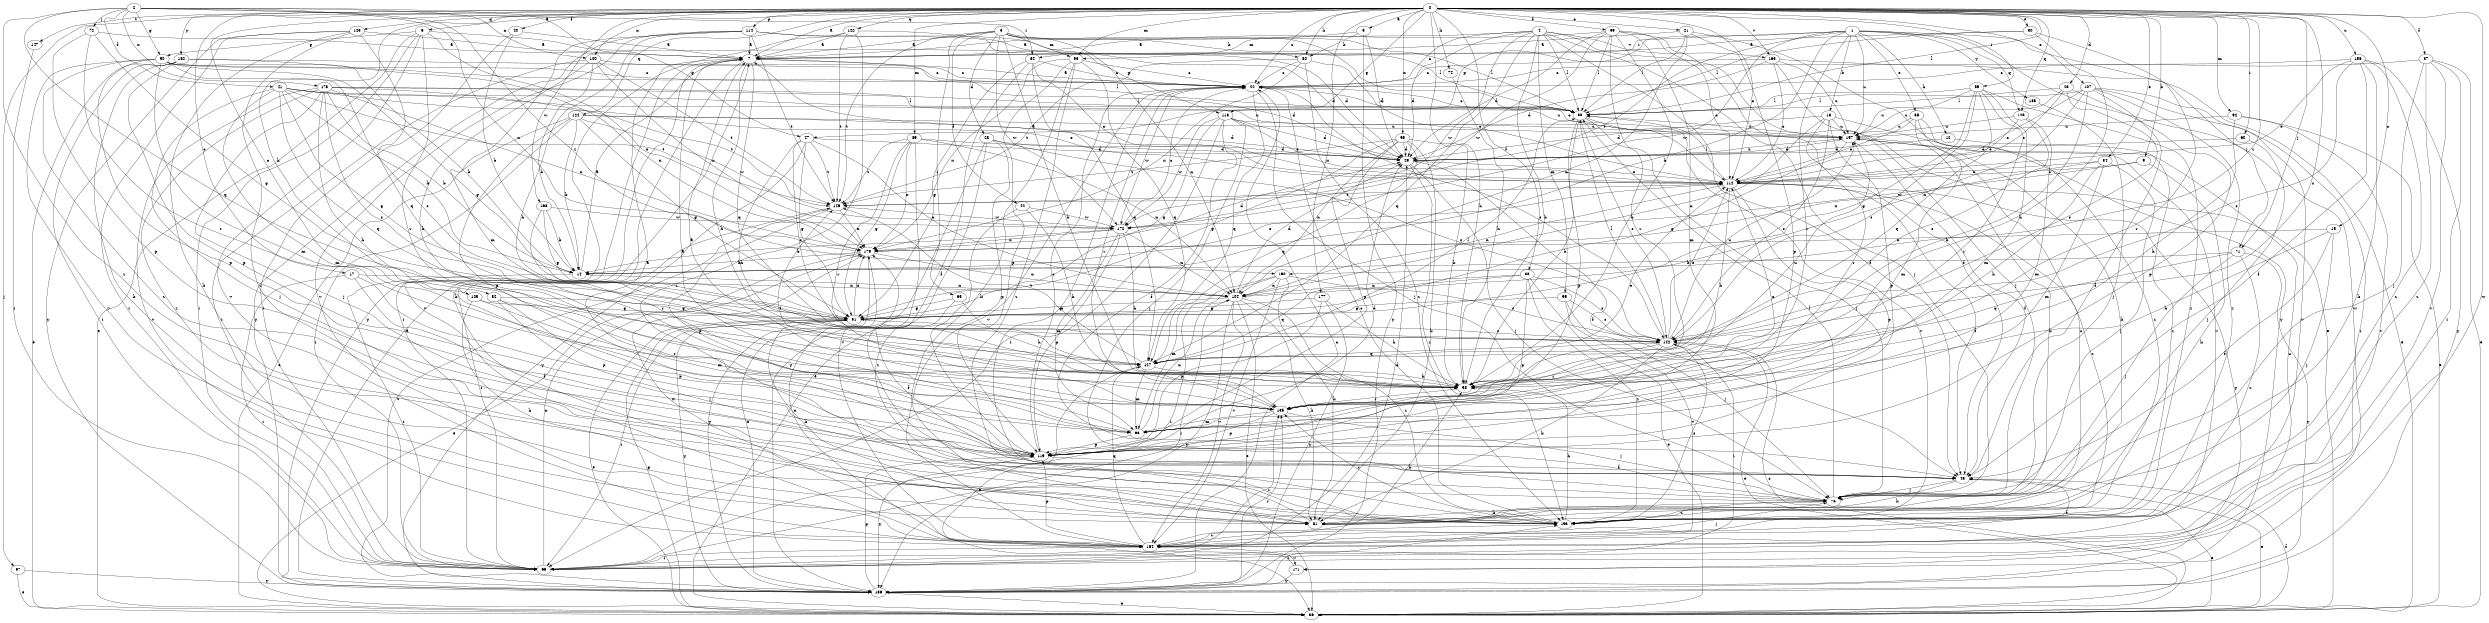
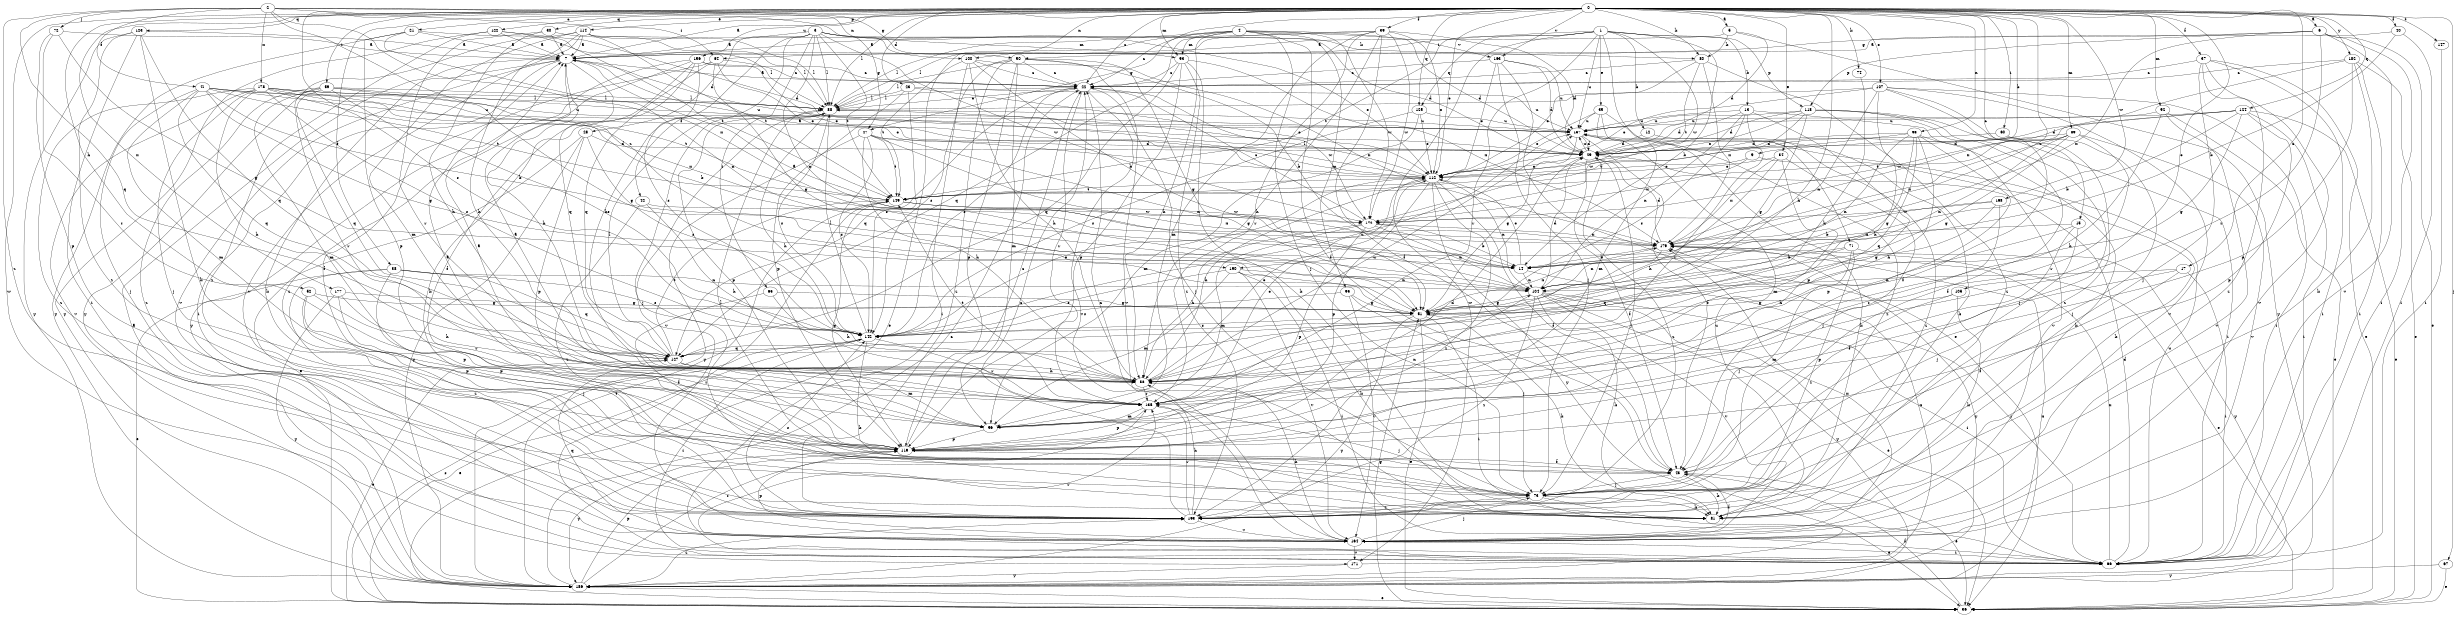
  strict digraph {
    0
    5
    6
    7
    9
    15
    17
    21
    22
    23
    30
    34
    37
    38
    39
    40
    47
    52
    58
    59
    60
    67
    71
    74
    80
    88
    89
    92
    93
    98
    100
    105
    107
    112
    114
    122
    123
    124
    125
    142
    147
    156
    163
    168
    171
    177
    182
    190
    29
    186
    118
    135
    50
    179
    36
    66
    164
    127
    81
    172
    43
    73
    104
    119
    157
    96
    193
    14
    149
    51
    1
    12
    13
    35
    64
-   185
    2
    41
    72
    178
    3
    28
    42
    65
    4
    95
    0 -> 5 [label=a]
    0 -> 6 [label=a]
    0 -> 7 [label=a]
    0 -> 9 [label=b]
    0 -> 15 [label=c]
    0 -> 17 [label=c]
    0 -> 21 [label=c]
    0 -> 22 [label=c]
    0 -> 23 [label=d]
    0 -> 30 [label=e]
    0 -> 34 [label=e]
    0 -> 37 [label=f]
    0 -> 38 [label=f]
    0 -> 39 [label=f]
    0 -> 40 [label=f]
    0 -> 47 [label=g]
    0 -> 52 [label=h]
    0 -> 58 [label=h]
    0 -> 59 [label=i]
    0 -> 60 [label=i]
    0 -> 67 [label=j]
-   0 -> 71 [label=j]
    0 -> 74 [label=k]
    0 -> 80 [label=k]
    0 -> 88 [label=l]
    0 -> 89 [label=m]
    0 -> 92 [label=m]
    0 -> 93 [label=m]
    0 -> 98 [label=n]
    0 -> 100 [label=n]
    0 -> 105 [label=o]
    0 -> 107 [label=o]
    0 -> 112 [label=o]
    0 -> 114 [label=p]
    0 -> 122 [label=q]
    0 -> 123 [label=q]
    0 -> 124 [label=q]
    0 -> 125 [label=q]
    0 -> 142 [label=s]
    0 -> 147 [label=t]
    0 -> 156 [label=u]
    0 -> 163 [label=v]
    0 -> 168 [label=w]
    0 -> 171 [label=w]
    0 -> 177 [label=x]
    0 -> 182 [label=y]
    0 -> 190 [label=z]
    5 -> 7 [label=a]
    5 -> 80 [label=k]
    5 -> 29 [label=d]
    5 -> 186 [label=y]
    6 -> 118 [label=p]
    6 -> 135 [label=r]
    6 -> 50 [label=g]
    6 -> 179 [label=x]
    6 -> 36 [label=e]
    6 -> 66 [label=i]
    6 -> 164 [label=v]
    7 -> 22 [label=a]
    7 -> 58 [label=h]
    7 -> 29 [label=d]
    7 -> 66 [label=i]
    7 -> 164 [label=v]
    7 -> 127 [label=q]
    7 -> 81 [label=k]
    9 -> 112 [label=o]
    9 -> 81 [label=k]
    9 -> 172 [label=w]
    15 -> 58 [label=h]
    15 -> 179 [label=x]
    15 -> 43 [label=f]
    15 -> 73 [label=j]
    17 -> 66 [label=i]
    17 -> 43 [label=f]
    17 -> 104 [label=n]
    17 -> 119 [label=p]
    21 -> 7 [label=a]
    21 -> 88 [label=l]
    21 -> 186 [label=y]
    21 -> 104 [label=n]
    21 -> 119 [label=p]
    22 -> 88 [label=l]
    22 -> 142 [label=s]
    22 -> 135 [label=r]
    22 -> 164 [label=v]
    22 -> 127 [label=q]
    22 -> 172 [label=w]
    22 -> 73 [label=j]
    23 -> 88 [label=l]
    23 -> 112 [label=o]
    23 -> 142 [label=s]
    23 -> 119 [label=p]
    23 -> 157 [label=u]
    30 -> 7 [label=a]
    30 -> 58 [label=h]
    30 -> 88 [label=l]
    30 -> 135 [label=r]
    34 -> 58 [label=h]
    34 -> 112 [label=o]
    34 -> 179 [label=x]
    34 -> 73 [label=j]
    34 -> 96 [label=m]
    37 -> 22 [label=c]
    37 -> 36 [label=e]
    37 -> 66 [label=i]
    37 -> 164 [label=v]
    37 -> 73 [label=j]
    37 -> 193 [label=z]
    38 -> 142 [label=s]
    38 -> 36 [label=e]
    38 -> 127 [label=q]
    38 -> 104 [label=n]
    38 -> 119 [label=p]
    38 -> 193 [label=z]
    39 -> 7 [label=a]
    39 -> 58 [label=h]
    39 -> 88 [label=l]
    39 -> 112 [label=o]
    39 -> 29 [label=d]
    39 -> 135 [label=r]
    39 -> 172 [label=w]
    39 -> 43 [label=f]
    39 -> 96 [label=m]
    40 -> 7 [label=a]
    40 -> 66 [label=i]
    40 -> 14 [label=b]
    47 -> 58 [label=h]
    47 -> 142 [label=s]
    47 -> 29 [label=d]
    47 -> 186 [label=y]
    47 -> 104 [label=n]
    47 -> 149 [label=t]
    47 -> 51 [label=g]
    52 -> 135 [label=r]
    52 -> 73 [label=j]
    52 -> 119 [label=p]
    52 -> 51 [label=g]
    58 -> 112 [label=o]
    58 -> 135 [label=r]
    58 -> 157 [label=u]
    59 -> 88 [label=l]
    59 -> 142 [label=s]
    59 -> 135 [label=r]
    59 -> 127 [label=q]
    59 -> 157 [label=u]
    59 -> 96 [label=m]
    59 -> 193 [label=z]
    59 -> 51 [label=g]
    60 -> 29 [label=d]
    60 -> 73 [label=j]
    67 -> 186 [label=y]
    67 -> 36 [label=e]
    71 -> 186 [label=y]
    71 -> 127 [label=q]
    71 -> 73 [label=j]
    71 -> 193 [label=z]
    71 -> 14 [label=b]
    74 -> 58 [label=h]
    80 -> 22 [label=c]
    80 -> 112 [label=o]
    80 -> 179 [label=x]
    80 -> 193 [label=z]
    80 -> 149 [label=t]
    88 -> 22 [label=c]
    88 -> 58 [label=h]
    88 -> 142 [label=s]
    88 -> 164 [label=v]
    88 -> 73 [label=j]
    88 -> 119 [label=p]
    88 -> 157 [label=u]
    89 -> 29 [label=d]
    89 -> 135 [label=r]
    89 -> 179 [label=x]
    89 -> 164 [label=v]
    89 -> 104 [label=n]
    89 -> 149 [label=t]
    89 -> 51 [label=g]
    92 -> 58 [label=h]
    92 -> 36 [label=e]
    92 -> 164 [label=v]
    92 -> 157 [label=u]
    93 -> 22 [label=c]
    93 -> 179 [label=x]
    93 -> 127 [label=q]
    93 -> 81 [label=k]
    93 -> 119 [label=p]
    93 -> 193 [label=z]
    98 -> 58 [label=h]
    98 -> 29 [label=d]
    98 -> 127 [label=q]
    98 -> 81 [label=k]
    98 -> 104 [label=n]
    98 -> 119 [label=p]
    98 -> 149 [label=t]
    98 -> 51 [label=g]
    100 -> 22 [label=c]
    100 -> 58 [label=h]
    100 -> 179 [label=x]
    100 -> 66 [label=i]
    100 -> 14 [label=b]
    100 -> 149 [label=t]
    105 -> 81 [label=k]
    105 -> 96 [label=m]
    105 -> 51 [label=g]
    107 -> 58 [label=h]
    107 -> 88 [label=l]
    107 -> 112 [label=o]
    107 -> 66 [label=i]
    107 -> 164 [label=v]
    107 -> 43 [label=f]
    107 -> 104 [label=n]
    107 -> 193 [label=z]
    112 -> 7 [label=a]
    112 -> 58 [label=h]
    112 -> 88 [label=l]
    112 -> 186 [label=y]
    112 -> 43 [label=f]
    112 -> 104 [label=n]
    112 -> 119 [label=p]
    112 -> 193 [label=z]
    112 -> 149 [label=t]
    114 -> 7 [label=a]
    114 -> 58 [label=h]
    114 -> 88 [label=l]
    114 -> 29 [label=d]
    114 -> 186 [label=y]
    114 -> 164 [label=v]
    114 -> 96 [label=m]
    114 -> 149 [label=t]
    122 -> 7 [label=a]
    122 -> 29 [label=d]
    122 -> 186 [label=y]
    122 -> 193 [label=z]
    122 -> 149 [label=t]
    123 -> 7 [label=a]
    123 -> 186 [label=y]
    123 -> 66 [label=i]
    123 -> 127 [label=q]
    123 -> 81 [label=k]
    123 -> 193 [label=z]
    124 -> 29 [label=d]
    124 -> 36 [label=e]
    124 -> 66 [label=i]
    124 -> 172 [label=w]
    124 -> 119 [label=p]
    124 -> 157 [label=u]
    124 -> 14 [label=b]
    124 -> 51 [label=g]
    125 -> 112 [label=o]
    125 -> 142 [label=s]
    125 -> 157 [label=u]
    125 -> 96 [label=m]
    142 -> 88 [label=l]
    142 -> 112 [label=o]
    142 -> 135 [label=r]
    142 -> 36 [label=e]
    142 -> 66 [label=i]
    142 -> 127 [label=q]
    142 -> 81 [label=k]
    142 -> 157 [label=u]
    147 -> 66 [label=i]
    156 -> 22 [label=c]
    156 -> 112 [label=o]
    156 -> 142 [label=s]
    156 -> 186 [label=y]
    156 -> 81 [label=k]
    156 -> 43 [label=f]
    156 -> 193 [label=z]
    163 -> 22 [label=c]
    163 -> 112 [label=o]
    163 -> 29 [label=d]
    163 -> 36 [label=e]
    163 -> 73 [label=j]
    163 -> 157 [label=u]
    168 -> 135 [label=r]
    168 -> 172 [label=w]
    168 -> 14 [label=b]
    168 -> 51 [label=g]
    171 -> 186 [label=y]
    171 -> 179 [label=x]
    177 -> 58 [label=h]
    177 -> 186 [label=y]
    177 -> 119 [label=p]
    177 -> 51 [label=g]
    182 -> 22 [label=c]
    182 -> 179 [label=x]
    182 -> 36 [label=e]
    182 -> 66 [label=i]
    182 -> 81 [label=k]
    182 -> 119 [label=p]
    190 -> 142 [label=s]
    190 -> 66 [label=i]
    190 -> 164 [label=v]
    190 -> 81 [label=k]
    190 -> 104 [label=n]
    190 -> 96 [label=m]
    29 -> 112 [label=o]
    29 -> 43 [label=f]
    29 -> 73 [label=j]
    29 -> 157 [label=u]
    29 -> 193 [label=z]
    186 -> 7 [label=a]
    186 -> 22 [label=c]
    186 -> 135 [label=r]
    186 -> 179 [label=x]
    186 -> 36 [label=e]
    186 -> 119 [label=p]
    186 -> 193 [label=z]
    186 -> 149 [label=t]
    118 -> 112 [label=o]
    118 -> 29 [label=d]
    118 -> 66 [label=i]
    118 -> 172 [label=w]
    118 -> 43 [label=f]
    118 -> 73 [label=j]
    118 -> 157 [label=u]
    118 -> 51 [label=g]
    135 -> 7 [label=a]
    135 -> 112 [label=o]
    135 -> 73 [label=j]
    135 -> 119 [label=p]
    135 -> 96 [label=m]
    135 -> 149 [label=t]
    50 -> 22 [label=c]
    50 -> 88 [label=l]
    50 -> 142 [label=s]
    50 -> 164 [label=v]
    50 -> 119 [label=p]
    50 -> 96 [label=m]
    50 -> 193 [label=z]
    50 -> 14 [label=b]
    50 -> 51 [label=g]
    179 -> 29 [label=d]
    179 -> 186 [label=y]
    179 -> 36 [label=e]
    179 -> 104 [label=n]
    179 -> 14 [label=b]
    36 -> 142 [label=s]
    36 -> 43 [label=f]
    36 -> 51 [label=g]
    66 -> 29 [label=d]
    66 -> 135 [label=r]
    66 -> 179 [label=x]
    66 -> 157 [label=u]
    164 -> 58 [label=h]
    164 -> 171 [label=v]
    164 -> 179 [label=x]
    164 -> 66 [label=i]
    164 -> 127 [label=q]
    164 -> 43 [label=f]
    164 -> 73 [label=j]
    164 -> 119 [label=p]
    127 -> 58 [label=h]
    127 -> 88 [label=l]
    127 -> 36 [label=e]
    127 -> 96 [label=m]
    127 -> 149 [label=t]
    81 -> 22 [label=c]
    81 -> 157 [label=u]
    172 -> 22 [label=c]
    172 -> 58 [label=h]
    172 -> 179 [label=x]
    172 -> 104 [label=n]
    172 -> 119 [label=p]
    172 -> 96 [label=m]
    172 -> 14 [label=b]
    43 -> 36 [label=e]
    43 -> 81 [label=k]
    43 -> 73 [label=j]
    73 -> 88 [label=l]
    73 -> 36 [label=e]
    73 -> 81 [label=k]
    73 -> 193 [label=z]
    104 -> 29 [label=d]
    104 -> 186 [label=y]
    104 -> 36 [label=e]
    104 -> 66 [label=i]
    104 -> 164 [label=v]
    104 -> 81 [label=k]
    104 -> 193 [label=z]
    104 -> 51 [label=g]
    119 -> 7 [label=a]
    119 -> 22 [label=c]
    119 -> 29 [label=d]
    119 -> 186 [label=y]
    119 -> 43 [label=f]
    157 -> 29 [label=d]
    157 -> 81 [label=k]
    157 -> 43 [label=f]
    157 -> 51 [label=g]
    96 -> 7 [label=a]
    96 -> 104 [label=n]
    96 -> 119 [label=p]
    193 -> 22 [label=c]
    193 -> 58 [label=h]
    193 -> 142 [label=s]
    193 -> 135 [label=r]
    193 -> 164 [label=v]
    14 -> 7 [label=a]
    14 -> 112 [label=o]
    14 -> 66 [label=i]
    14 -> 104 [label=n]
    149 -> 179 [label=x]
    149 -> 66 [label=i]
    149 -> 172 [label=w]
    149 -> 119 [label=p]
    51 -> 142 [label=s]
    51 -> 186 [label=y]
    51 -> 179 [label=x]
    51 -> 36 [label=e]
    51 -> 66 [label=i]
    51 -> 81 [label=k]
    1 -> 71 [label=j]
    1 -> 125 [label=q]
    1 -> 171 [label=w]
    1 -> 118 [label=p]
    1 -> 135 [label=r]
    1 -> 172 [label=w]
    1 -> 157 [label=u]
    1 -> 14 [label=b]
    1 -> 149 [label=t]
    1 -> 12 [label=b]
    1 -> 13 [label=b]
    1 -> 35 [label=e]
    1 -> 64 [label=i]
-   1 -> 185 [label=y]
    12 -> 29 [label=d]
    12 -> 193 [label=z]
    13 -> 142 [label=s]
    13 -> 29 [label=d]
    13 -> 135 [label=r]
    13 -> 164 [label=v]
    13 -> 104 [label=n]
    13 -> 119 [label=p]
    13 -> 157 [label=u]
    35 -> 112 [label=o]
    35 -> 81 [label=k]
    35 -> 157 [label=u]
    35 -> 96 [label=m]
    35 -> 193 [label=z]
    64 -> 22 [label=c]
    64 -> 112 [label=o]
    64 -> 127 [label=q]
    64 -> 43 [label=f]
    64 -> 51 [label=g]
-   185 -> 73 [label=j]
    2 -> 47 [label=g]
    2 -> 100 [label=n]
    2 -> 190 [label=z]
    2 -> 50 [label=g]
    2 -> 179 [label=x]
    2 -> 127 [label=q]
    2 -> 193 [label=z]
    2 -> 64 [label=i]
    2 -> 41 [label=f]
    2 -> 72 [label=j]
    2 -> 178 [label=x]
    41 -> 88 [label=l]
    41 -> 112 [label=o]
    41 -> 127 [label=q]
    41 -> 73 [label=j]
    41 -> 157 [label=u]
    41 -> 96 [label=m]
    41 -> 14 [label=b]
    41 -> 149 [label=t]
    41 -> 51 [label=g]
    72 -> 7 [label=a]
    72 -> 135 [label=r]
    72 -> 119 [label=p]
    72 -> 51 [label=g]
    178 -> 58 [label=h]
    178 -> 88 [label=l]
    178 -> 142 [label=s]
    178 -> 179 [label=x]
    178 -> 164 [label=v]
    178 -> 73 [label=j]
    178 -> 157 [label=u]
    178 -> 193 [label=z]
    178 -> 14 [label=b]
    178 -> 149 [label=t]
    3 -> 7 [label=a]
    3 -> 58 [label=h]
    3 -> 80 [label=k]
    3 -> 88 [label=l]
    3 -> 93 [label=m]
    3 -> 112 [label=o]
    3 -> 172 [label=w]
    3 -> 104 [label=n]
    3 -> 149 [label=t]
    3 -> 28 [label=d]
    3 -> 42 [label=f]
    3 -> 65 [label=i]
    28 -> 142 [label=s]
    28 -> 29 [label=d]
    28 -> 186 [label=y]
    28 -> 36 [label=e]
    28 -> 119 [label=p]
    42 -> 58 [label=h]
    42 -> 172 [label=w]
    42 -> 193 [label=z]
    65 -> 58 [label=h]
    65 -> 43 [label=f]
    65 -> 51 [label=g]
    4 -> 22 [label=c]
    4 -> 58 [label=h]
    4 -> 88 [label=l]
    4 -> 93 [label=m]
    4 -> 163 [label=v]
    4 -> 29 [label=d]
    4 -> 36 [label=e]
    4 -> 127 [label=q]
    4 -> 172 [label=w]
    4 -> 43 [label=f]
    4 -> 73 [label=j]
    4 -> 95 [label=m]
    95 -> 142 [label=s]
    95 -> 164 [label=v]
    95 -> 73 [label=j]
    95 -> 51 [label=g]
  }
